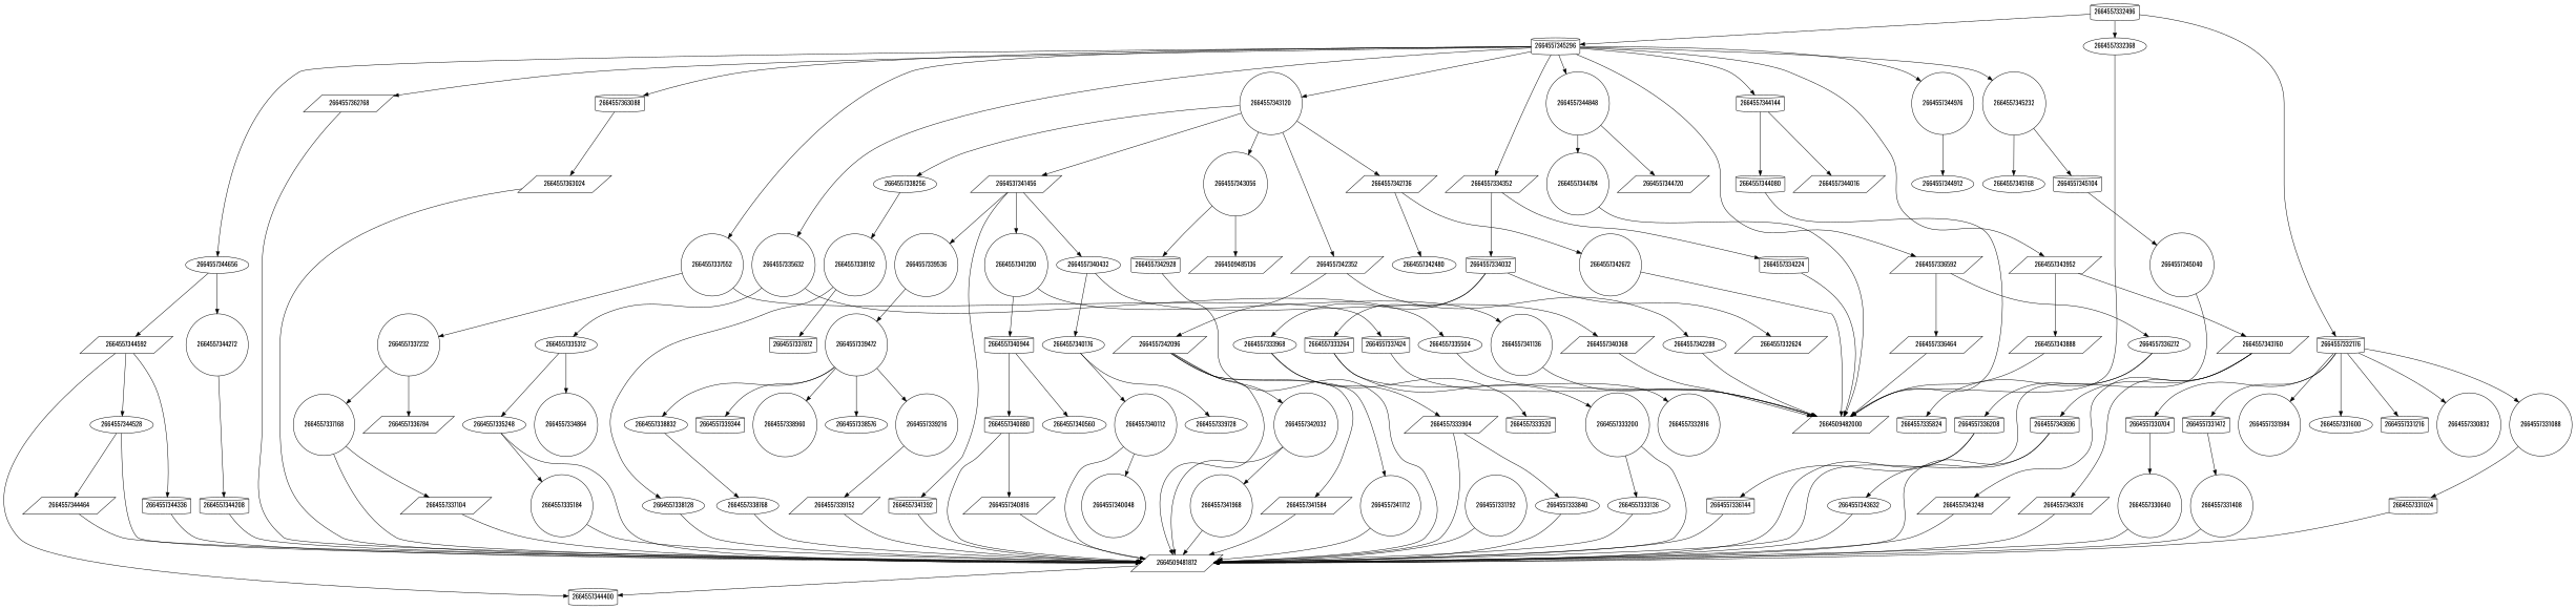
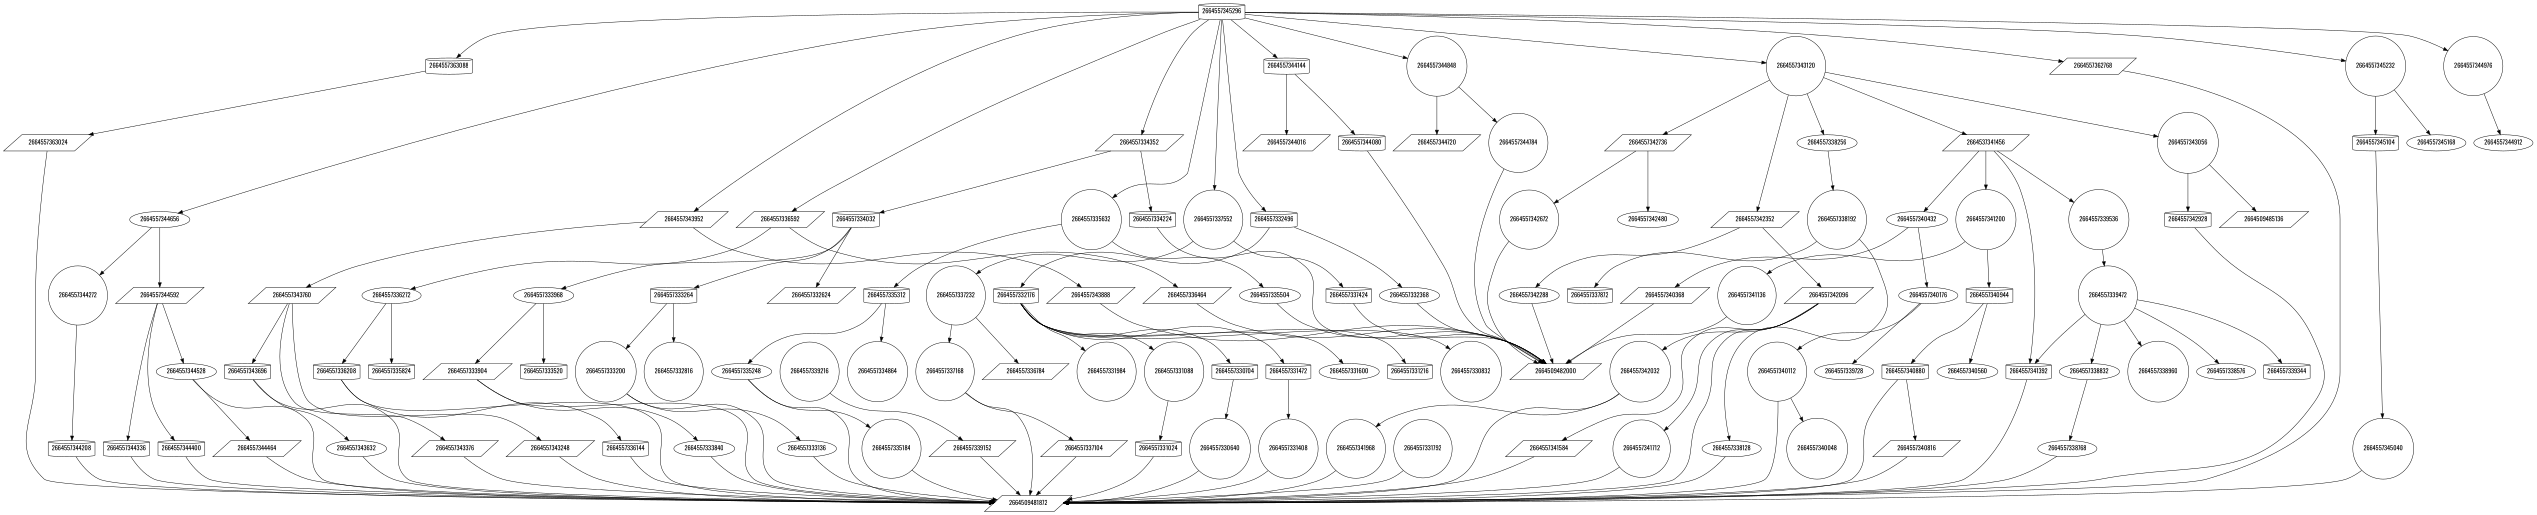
  strict digraph {
    fontname=Oswald
    node [fontname=Oswald shape=circle type=Name]
    edge [fontname=Oswald]
    2664557340176 [shape=ellipse type=Call]
    2664557340112 [type=Attribute]
    2664557339728 [shape=ellipse type=Constant]
    2664509481872 [shape=parallelogram type=Load]
    2664557340048
    2664557334032 [shape=cylinder type=IfExp]
    2664557332624 [shape=parallelogram type=Constant]
    2664557333264 [shape=cylinder type=Call]
    2664557333968 [shape=ellipse type=Call]
    2664557333200 [type=Attribute]
    2664557332816 [type=Constant]
    2664557333520 [shape=cylinder type=Constant]
    2664557333904 [shape=parallelogram type=Attribute]
    2664557343248 [shape=parallelogram]
    2664557331984 [type=Constant]
    2664509482000 [shape=parallelogram type=Store]
    2664557344784
    2664557336592 [shape=parallelogram type=Assign]
    2664557336272 [shape=ellipse type=Call]
    2664557336464 [shape=parallelogram]
    2664557336208 [shape=cylinder type=Attribute]
    2664557335824 [shape=cylinder type=Constant]
    2664557332496 [shape=cylinder type=Assign]
    2664557332176 [shape=cylinder type=JoinedStr]
    2664557332368 [shape=ellipse]
    2664557331472 [shape=cylinder type=FormattedValue]
    2664557331088 [type=FormattedValue]
    2664557331600 [shape=ellipse type=Constant]
    2664557330704 [shape=cylinder type=FormattedValue]
    2664557331216 [shape=cylinder type=Constant]
    2664557330832 [type=Constant]
    2664557344272 [type=Return]
    2664557344208 [shape=cylinder]
    2664557341200 [type=Assign]
    2664557340944 [shape=cylinder type=Call]
    2664557341136
    2664557340880 [shape=cylinder type=Attribute]
    2664557340560 [shape=ellipse type=Constant]
    2664557337104 [shape=parallelogram]
    2664557345296 [shape=cylinder type=FunctionDef]
    2664557362768 [shape=parallelogram]
    2664557335632 [type=Assign]
    2664557344848 [type=Assign]
    2664557343952 [shape=parallelogram type=Assign]
    2664557345232 [type=arguments]
    2664557334352 [shape=parallelogram type=Assign]
    2664557344144 [shape=cylinder type=Assign]
    2664557344656 [shape=ellipse type=If]
    2664557343120 [type=If]
    2664557363088 [shape=cylinder type=Return]
    2664557344976 [type=Expr]
    2664557337552 [type=Assign]
    2664557335504 [shape=ellipse]
-   2664557335312 [shape=ellipse type=Call]
+   2664557335312 [shape=cylinder type=Call]
    2664557344720 [shape=parallelogram type=Constant]
    2664557343888 [shape=parallelogram]
    2664557343760 [shape=parallelogram type=Call]
    2664557345104 [shape=cylinder type=arg]
    2664557345168 [shape=ellipse type=arg]
    2664557334224 [shape=cylinder]
    2664557344016 [shape=parallelogram type=Constant]
    2664557344080 [shape=cylinder]
    2664557344592 [shape=parallelogram type=Call]
    2664557342352 [shape=parallelogram type=Assign]
    2664557338256 [shape=ellipse type=Raise]
    n66 [label=2664537341456 shape=parallelogram type=If]
    2664557343056 [type=UnaryOp]
    2664557342736 [shape=parallelogram type=Assign]
    2664557363024 [shape=parallelogram]
    2664557344912 [shape=ellipse type=Constant]
    2664557337232 [type=Call]
    2664557337424 [shape=cylinder]
    2664557331408
    2664557331024 [shape=cylinder]
    2664557330640
    2664557342288 [shape=ellipse]
    2664557338192 [type=Call]
    2664557337872 [shape=cylinder type=Constant]
    2664557338128 [shape=ellipse]
    2664509485136 [shape=parallelogram type=Not]
    2664557335248 [shape=ellipse type=Attribute]
    2664557334864 [type=Constant]
    2664557344336 [shape=cylinder]
    2664557336144 [shape=cylinder]
    2664557337168 [type=Attribute]
    2664557343376 [shape=parallelogram]
    2664557344400 [shape=cylinder]
    2664557340816 [shape=parallelogram]
    2664557333136 [shape=ellipse]
    2664557336784 [shape=parallelogram type=Constant]
    2664557342096 [shape=parallelogram type=Call]
    2664557342032 [type=Attribute]
    2664557341584 [shape=parallelogram]
    2664557341712
    2664557335184
    2664557339216 [type=FormattedValue]
    2664557339152 [shape=parallelogram]
    2664557341968
    2664557331792
    2664557342480 [shape=ellipse type=Constant]
    2664557338832 [shape=ellipse type=FormattedValue]
    2664557338768 [shape=ellipse]
    2664557339344 [shape=cylinder type=Constant]
    2664557340368 [shape=parallelogram]
    2664557341392 [shape=cylinder]
    2664557343696 [shape=cylinder type=Attribute]
    2664557344464 [shape=parallelogram]
    2664557345040
    2664557339536 [type=Return]
    2664557339472 [type=JoinedStr]
    2664557338960 [type=Constant]
    2664557338576 [shape=ellipse type=Constant]
    2664557333840 [shape=ellipse]
    2664557340432 [shape=ellipse type=Assign]
    2664557344528 [shape=ellipse type=Attribute]
    2664557342928 [shape=cylinder]
    2664557342672
    2664557343632 [shape=ellipse]
    2664557340176 -> 2664557340112
    2664557340176 -> 2664557339728
    2664557340112 -> 2664509481872
    2664557340112 -> 2664557340048
    2664557334032 -> 2664557332624
    2664557334032 -> 2664557333264
    2664557334032 -> 2664557333968
    2664557333264 -> 2664557333200
    2664557333264 -> 2664557332816
    2664557333968 -> 2664557333520
    2664557333968 -> 2664557333904
    2664557333200 -> 2664509481872
    2664557333200 -> 2664557333136
    2664557333904 -> 2664509481872
    2664557333904 -> 2664557333840
    2664557343248 -> 2664509481872
    2664557344784 -> 2664509482000
    2664557336592 -> 2664557336272
    2664557336592 -> 2664557336464
    2664557336272 -> 2664557336208
    2664557336272 -> 2664557335824
    2664557336464 -> 2664509482000
    2664557336208 -> 2664509481872
    2664557336208 -> 2664557336144
    2664557332496 -> 2664557332176
    2664557332496 -> 2664557332368
    2664557332176 -> 2664557331984
    2664557332176 -> 2664557331472
    2664557332176 -> 2664557331088
    2664557332176 -> 2664557331600
    2664557332176 -> 2664557330704
    2664557332176 -> 2664557331216
    2664557332176 -> 2664557330832
    2664557332368 -> 2664509482000
    2664557331472 -> 2664557331408
    2664557331088 -> 2664557331024
    2664557330704 -> 2664557330640
    2664557344272 -> 2664557344208
    2664557344208 -> 2664509481872
    2664557341200 -> 2664557340944
    2664557341200 -> 2664557341136
    2664557340944 -> 2664557340880
    2664557340944 -> 2664557340560
    2664557341136 -> 2664509482000
    2664557340880 -> 2664509481872
    2664557340880 -> 2664557340816
    2664557337104 -> 2664509481872
    2664557345296 -> 2664557336592
-   2664557332496 -> 2664557345296
+   2664557345296 -> 2664557332496
    2664557345296 -> 2664557362768
    2664557345296 -> 2664557335632
    2664557345296 -> 2664557344848
    2664557345296 -> 2664557343952
    2664557345296 -> 2664557345232
    2664557345296 -> 2664557334352
    2664557345296 -> 2664557344144
    2664557345296 -> 2664557344656
    2664557345296 -> 2664557343120
    2664557345296 -> 2664557363088
    2664557345296 -> 2664557344976
    2664557345296 -> 2664557337552
    2664557362768 -> 2664509481872
    2664557335632 -> 2664557335504
    2664557335632 -> 2664557335312
    2664557344848 -> 2664557344784
    2664557344848 -> 2664557344720
    2664557343952 -> 2664557343888
    2664557343952 -> 2664557343760
    2664557345232 -> 2664557345104
    2664557345232 -> 2664557345168
    2664557334352 -> 2664557334032
    2664557334352 -> 2664557334224
    2664557344144 -> 2664557344016
    2664557344144 -> 2664557344080
    2664557344656 -> 2664557344272
    2664557344656 -> 2664557344592
    2664557343120 -> 2664557342352
    2664557343120 -> 2664557338256
    2664557343120 -> n66
    2664557343120 -> 2664557343056
    2664557343120 -> 2664557342736
    2664557363088 -> 2664557363024
    2664557344976 -> 2664557344912
    2664557337552 -> 2664557337232
    2664557337552 -> 2664557337424
    2664557335504 -> 2664509482000
    2664557335312 -> 2664557335248
    2664557335312 -> 2664557334864
    2664557343888 -> 2664509482000
    2664557343760 -> 2664557343248
    2664557343760 -> 2664557343376
    2664557343760 -> 2664557343696
    2664557345104 -> 2664557345040
    2664557334224 -> 2664509482000
    2664557344080 -> 2664509482000
    2664557344592 -> 2664557344336
    2664557344592 -> 2664557344400
    2664557344592 -> 2664557344528
    2664557342352 -> 2664557342288
    2664557342352 -> 2664557342096
    2664557338256 -> 2664557338192
    n66 -> 2664557341200
    n66 -> 2664557341392
    n66 -> 2664557339536
    n66 -> 2664557340432
    2664557343056 -> 2664509485136
    2664557343056 -> 2664557342928
    2664557342736 -> 2664557342480
    2664557342736 -> 2664557342672
    2664557363024 -> 2664509481872
    2664557337232 -> 2664557337168
    2664557337232 -> 2664557336784
    2664557337424 -> 2664509482000
    2664557331408 -> 2664509481872
    2664557331024 -> 2664509481872
    2664557330640 -> 2664509481872
    2664557342288 -> 2664509482000
    2664557338192 -> 2664557337872
    2664557338192 -> 2664557338128
    2664557338128 -> 2664509481872
    2664557335248 -> 2664509481872
    2664557335248 -> 2664557335184
    2664557344336 -> 2664509481872
    2664557336144 -> 2664509481872
    2664557337168 -> 2664509481872
    2664557337168 -> 2664557337104
    2664557343376 -> 2664509481872
-   2664509481872 -> 2664557344400
+   2664557344400 -> 2664509481872
    2664557340816 -> 2664509481872
    2664557333136 -> 2664509481872
    2664557342096 -> 2664509481872
    2664557342096 -> 2664557342032
    2664557342096 -> 2664557341584
    2664557342096 -> 2664557341712
    2664557342032 -> 2664509481872
    2664557342032 -> 2664557341968
    2664557341584 -> 2664509481872
    2664557341712 -> 2664509481872
    2664557335184 -> 2664509481872
    2664557339216 -> 2664557339152
    2664557339152 -> 2664509481872
    2664557341968 -> 2664509481872
    2664557331792 -> 2664509481872
    2664557338832 -> 2664557338768
    2664557338768 -> 2664509481872
    2664557340368 -> 2664509482000
    2664557341392 -> 2664509481872
    2664557343696 -> 2664509481872
    2664557343696 -> 2664557343632
    2664557344464 -> 2664509481872
    2664557345040 -> 2664509481872
    2664557339536 -> 2664557339472
-   2664557339472 -> 2664557339216
+   2664557339472 -> 2664557341392
    2664557339472 -> 2664557338832
    2664557339472 -> 2664557339344
    2664557339472 -> 2664557338960
    2664557339472 -> 2664557338576
    2664557333840 -> 2664509481872
    2664557340432 -> 2664557340176
    2664557340432 -> 2664557340368
    2664557344528 -> 2664509481872
    2664557344528 -> 2664557344464
    2664557342928 -> 2664509481872
    2664557342672 -> 2664509482000
    2664557343632 -> 2664509481872
  }
